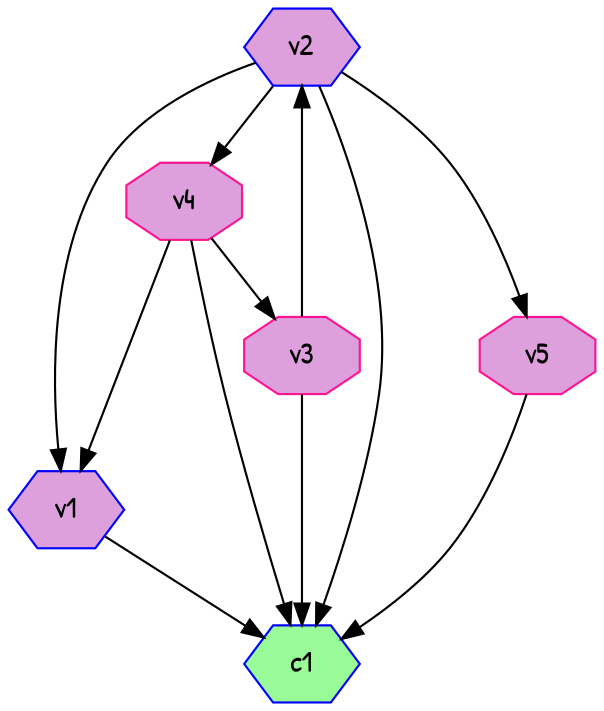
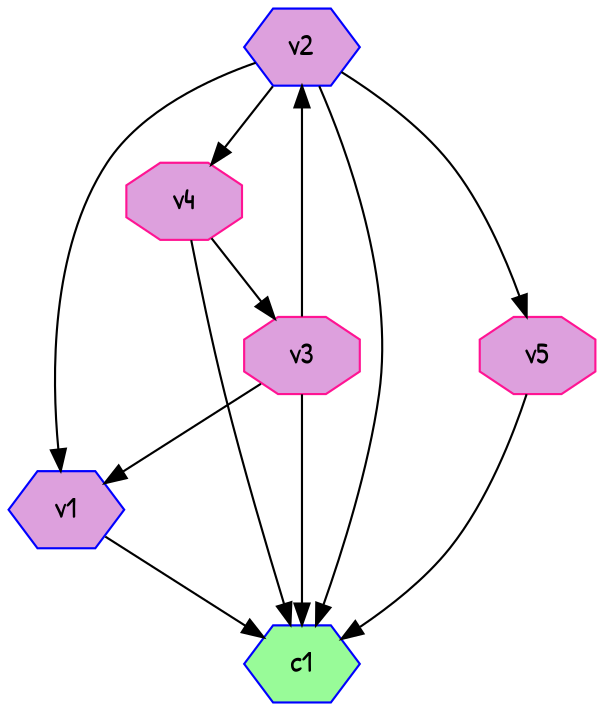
  strict digraph {
    fontname="Patrick Hand"
    node [color=blue fillcolor=plum fontname="Patrick Hand" shape=hexagon style=filled]
    edge [fontname="Patrick Hand" weight=1]
    c1 [fillcolor=palegreen]
    v1
    v2
    v4 [color=deeppink shape=octagon]
    v5 [color=deeppink shape=octagon]
    v3 [color=deeppink shape=octagon]
    v1 -> c1
    v2 -> c1
    v2 -> v1
    v2 -> v4
    v2 -> v5
    v4 -> c1
-   v4 -> v1
+   v3 -> v1
    v4 -> v3
    v5 -> c1
    v3 -> c1
    v3 -> v2
  }
